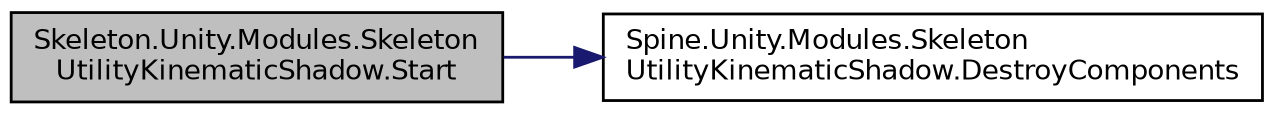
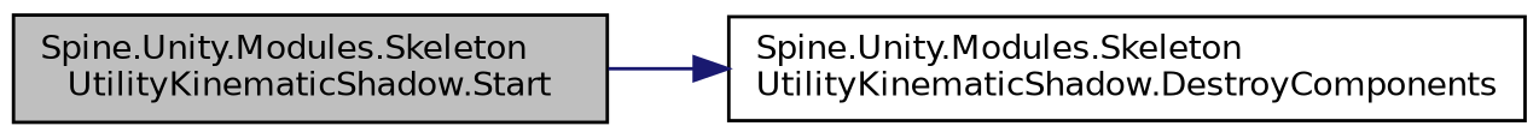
  digraph {
    rankdir=LR
    node [color=black fontname=Helvetica fontsize=10 shape=record style=filled]
-   n1 [fillcolor=grey75 fontcolor=black height=0.2 label="Skeleton.Unity.Modules.Skeleton\lUtilityKinematicShadow.Start" width=0.4]
+   n1 [fillcolor=grey75 fontcolor=black height=0.2 label="Spine.Unity.Modules.Skeleton\lUtilityKinematicShadow.Start" width=0.4]
    n2 [fillcolor=white height=0.2 label="Spine.Unity.Modules.Skeleton\lUtilityKinematicShadow.DestroyComponents" width=0.4]
    n1 -> n2 [color=midnightblue fontname=Helvetica fontsize=10 labelfontname=Helvetica labelfontsize=10 style=solid]
  }
